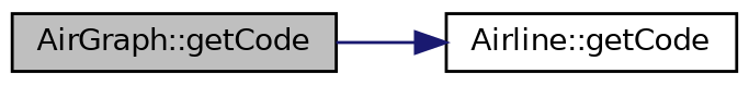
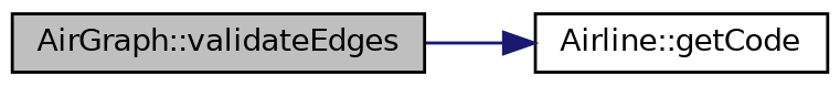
  digraph {
    rankdir=LR
    node [color=black fontname=Helvetica fontsize=10 shape=record style=filled]
-   n1 [fillcolor=grey75 fontcolor=black height=0.2 label="AirGraph::getCode" width=0.4]
+   n1 [fillcolor=grey75 fontcolor=black height=0.2 label="AirGraph::validateEdges" width=0.4]
    n2 [fillcolor=white height=0.2 label="Airline::getCode" width=0.4]
    n1 -> n2 [color=midnightblue fontname=Helvetica fontsize=10 labelfontname=Helvetica labelfontsize=10 style=solid]
  }
